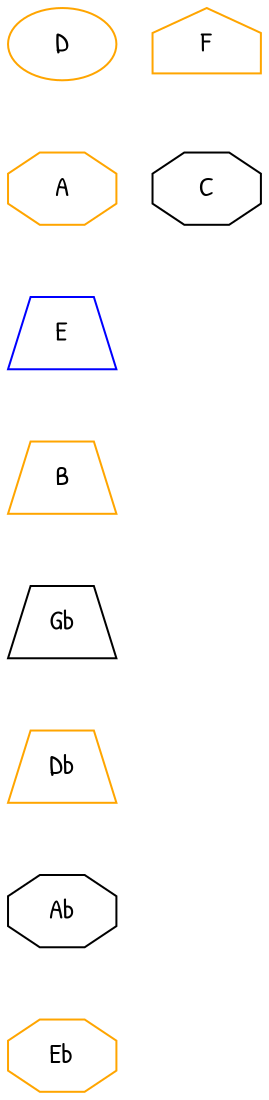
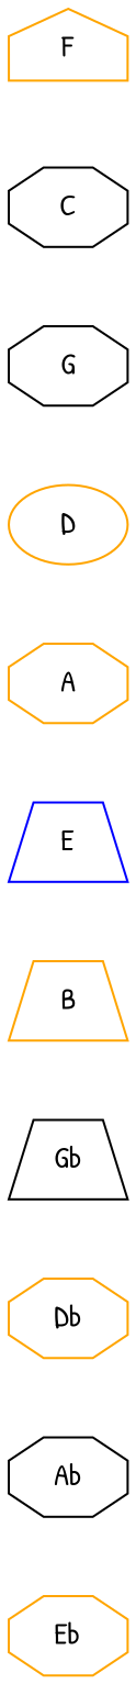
  graph {
    fontname="Patrick Hand"
    mindist=.1
    node [color=orange fontname="Patrick Hand" margin=0 shape=octagon]
    edge [fontname="Patrick Hand" style=invis]
    E [color=blue shape=trapezium]
    B [shape=trapezium]
    Gb [shape=trapezium color=""]
-   Db [shape=trapezium]
+   Db
    Ab [color=""]
    Eb
    F [shape=house]
    C [color=""]
+   G [color=""]
    D [shape=ellipse]
    A
    subgraph sub_1 {
      E
      B
      Gb
      Db
      Ab
      Eb
      F
      C
+     G
      D
      A
    }
    E -- B
    B -- Gb
    Gb -- Db
    Db -- Ab
    Ab -- Eb
    F -- C
+   C -- G
+   G -- D
    D -- A
    A -- E
  }
